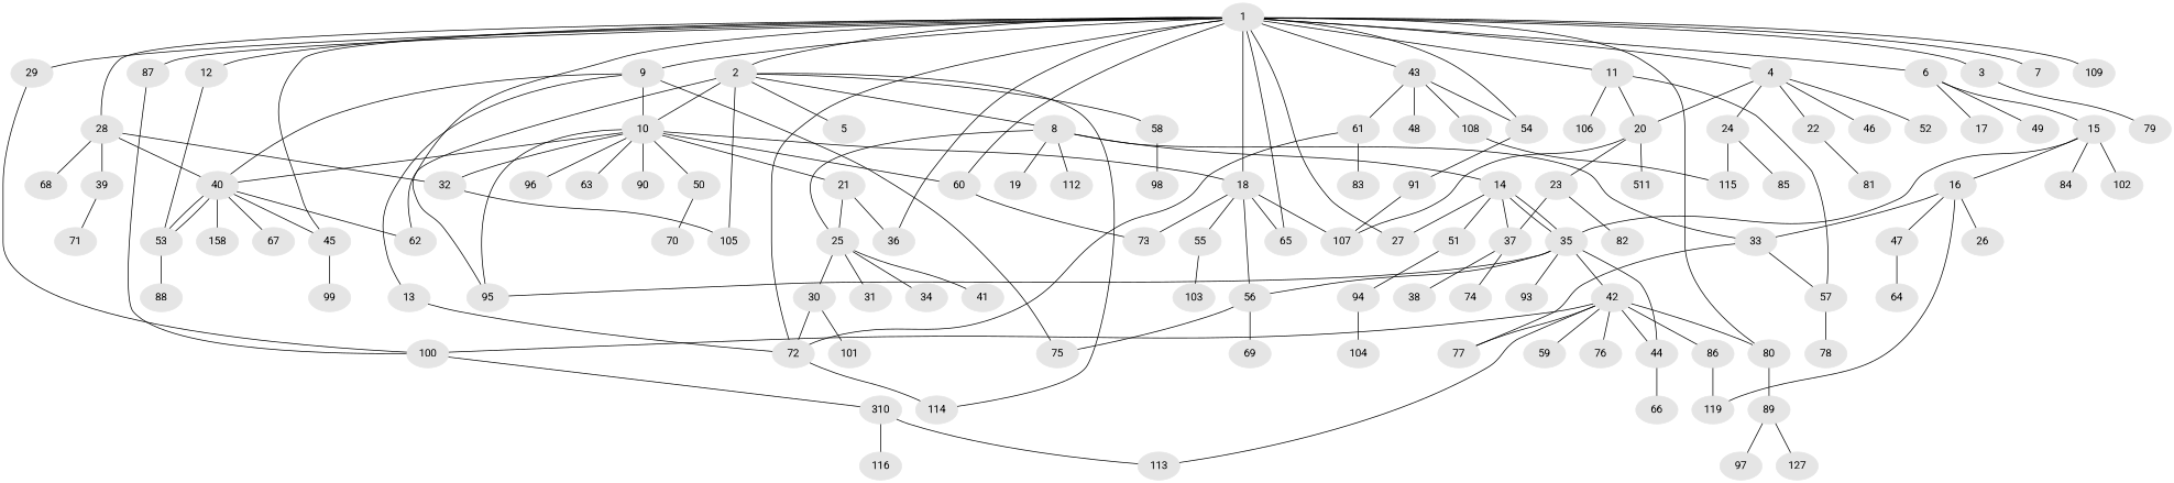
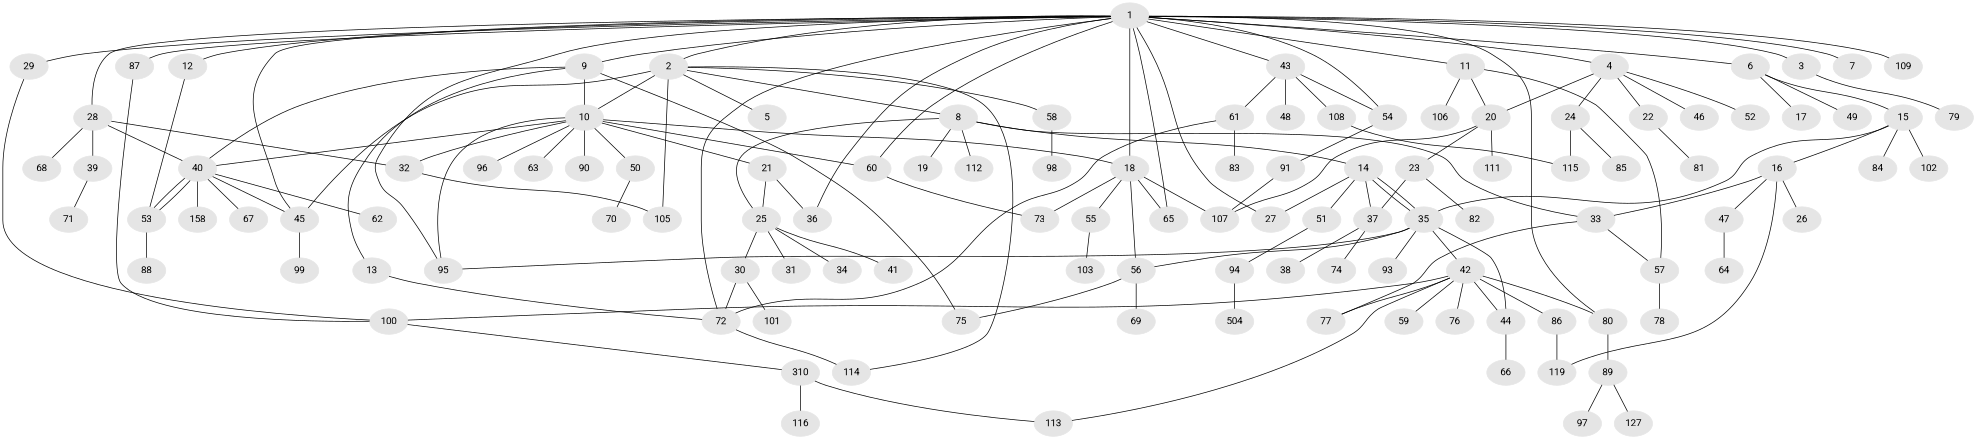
  graph {
    fontname=Roboto
    node [color=gray90 fontname=Roboto style=filled]
    edge [fontname=Roboto]
    1
    2
    3
    4
    6
    7
    9
    11
    12
    18
    27
    28
    29
    36
    43
    45
    54
    60
    65
    72
    80
    87
    95
    109
    5
    8
    10
    58
    105
    114
    79
    20
    22
    24
    46
    52
    15
    17
    49
    13
    40
    75
    57
    106
    53
    55
    56
    73
    107
    32
    39
    68
    100
    48
    61
    108
    99
    91
    89
    14
    19
    25
    33
    112
    21
    50
    63
    90
    96
    98
    23
-   111 [label=511]
+   111
    81
    85
    115
    35
    16
    84
    102
    37
    51
    30
    31
    34
    41
    77
    62
    67
    n89 [label=158]
    70
    78
    88
    42
    44
    93
    38
    74
    94
    26
    47
    119
    64
    103
    69
    82
    101
    71
    n108 [label=310]
    59
    76
    86
    113
    66
    83
-   104
+   104 [label=504]
    97
    n117 [label=127]
    116
    1 -- 2
    1 -- 3
    1 -- 4
    1 -- 6
    1 -- 7
    1 -- 9
    1 -- 11
    1 -- 12
    1 -- 18
    1 -- 27
    1 -- 28
    1 -- 29
    1 -- 36
    1 -- 43
    1 -- 45
    1 -- 54
    1 -- 60
    1 -- 65
    1 -- 72
    1 -- 80
    1 -- 87
    1 -- 95
    1 -- 109
-   2 -- 62
+   2 -- 45
    2 -- 5
    2 -- 8
    2 -- 10
    2 -- 58
    2 -- 105
    2 -- 114
    3 -- 79
    4 -- 20
    4 -- 22
    4 -- 24
    4 -- 46
    4 -- 52
    6 -- 15
    6 -- 17
    6 -- 49
    9 -- 10
    9 -- 13
    9 -- 40
    9 -- 75
    11 -- 20
    11 -- 57
    11 -- 106
    12 -- 53
    18 -- 65
    18 -- 55
    18 -- 56
    18 -- 73
    18 -- 107
    28 -- 40
    28 -- 32
    28 -- 39
    28 -- 68
    29 -- 100
    43 -- 54
    43 -- 48
    43 -- 61
    43 -- 108
    45 -- 99
    54 -- 91
    60 -- 73
    72 -- 114
    80 -- 89
    87 -- 100
    8 -- 14
    8 -- 19
    8 -- 25
    8 -- 33
    8 -- 112
    10 -- 18
    10 -- 60
    10 -- 95
    10 -- 40
    10 -- 32
    10 -- 21
    10 -- 50
    10 -- 63
    10 -- 90
    10 -- 96
    58 -- 98
    20 -- 107
    20 -- 23
    20 -- 111
    22 -- 81
    24 -- 85
    24 -- 115
    15 -- 35
    15 -- 16
    15 -- 84
    15 -- 102
    13 -- 72
    40 -- 45
    40 -- 53
    40 -- 53
    40 -- 62
    40 -- 67
    40 -- n89
    57 -- 78
    53 -- 88
    55 -- 103
    56 -- 75
    56 -- 69
    32 -- 105
    39 -- 71
    100 -- n108
    61 -- 72
    61 -- 83
    108 -- 115
    91 -- 107
    89 -- 97
    89 -- n117
    14 -- 27
    14 -- 35
    14 -- 35
    14 -- 37
    14 -- 51
    25 -- 30
    25 -- 31
    25 -- 34
    25 -- 41
    33 -- 57
    33 -- 77
    21 -- 36
    21 -- 25
    50 -- 70
    23 -- 37
    23 -- 82
    35 -- 95
    35 -- 56
    35 -- 42
    35 -- 44
    35 -- 93
    16 -- 33
    16 -- 26
    16 -- 47
    16 -- 119
    37 -- 38
    37 -- 74
    51 -- 94
    30 -- 72
    30 -- 101
    42 -- 80
    42 -- 100
    42 -- 77
    42 -- 44
    42 -- 59
    42 -- 76
    42 -- 86
    42 -- 113
    44 -- 66
    94 -- 104
    47 -- 64
    n108 -- 113
    n108 -- 116
    86 -- 119
  }
